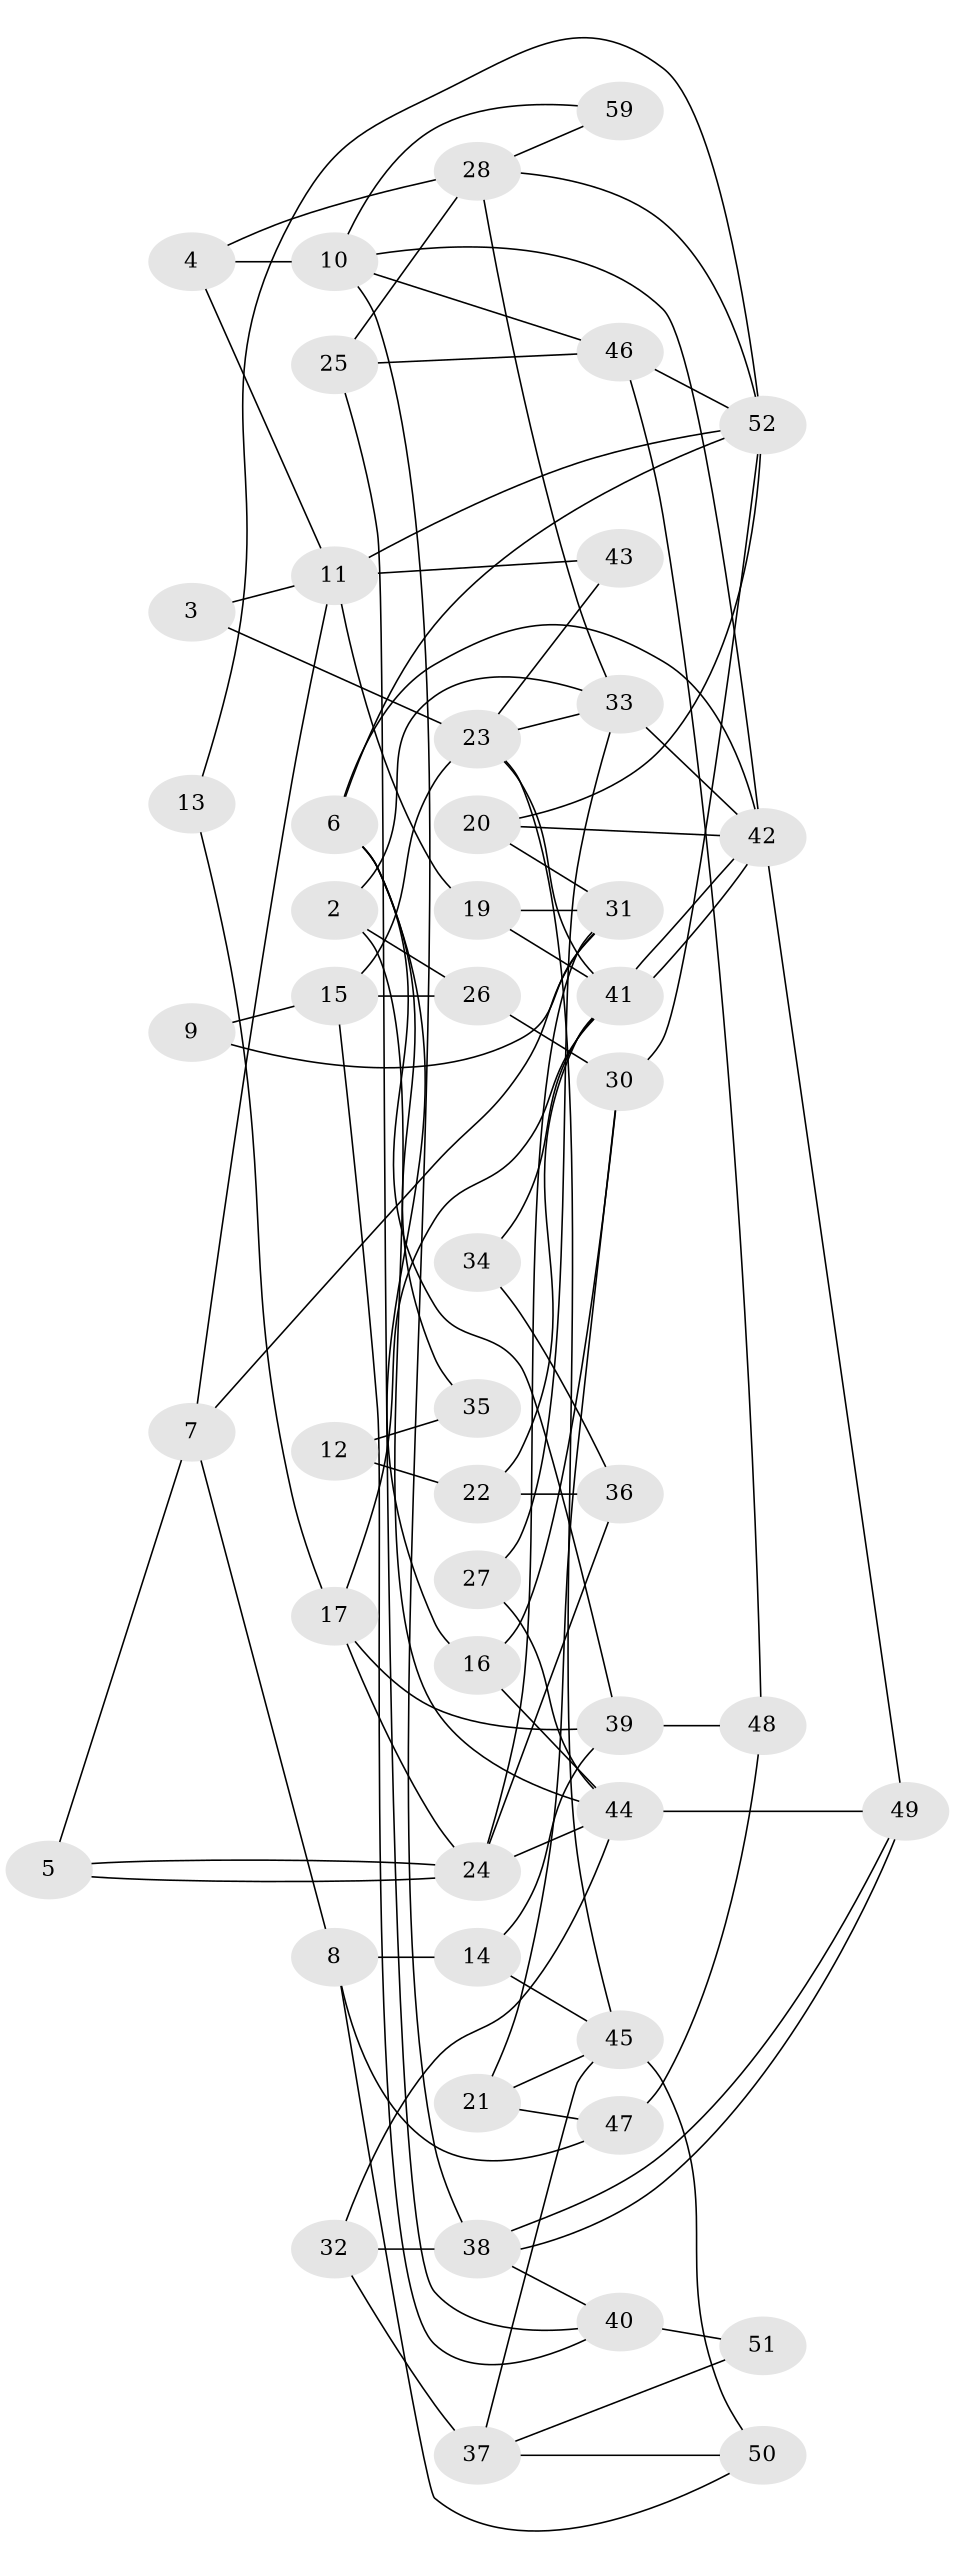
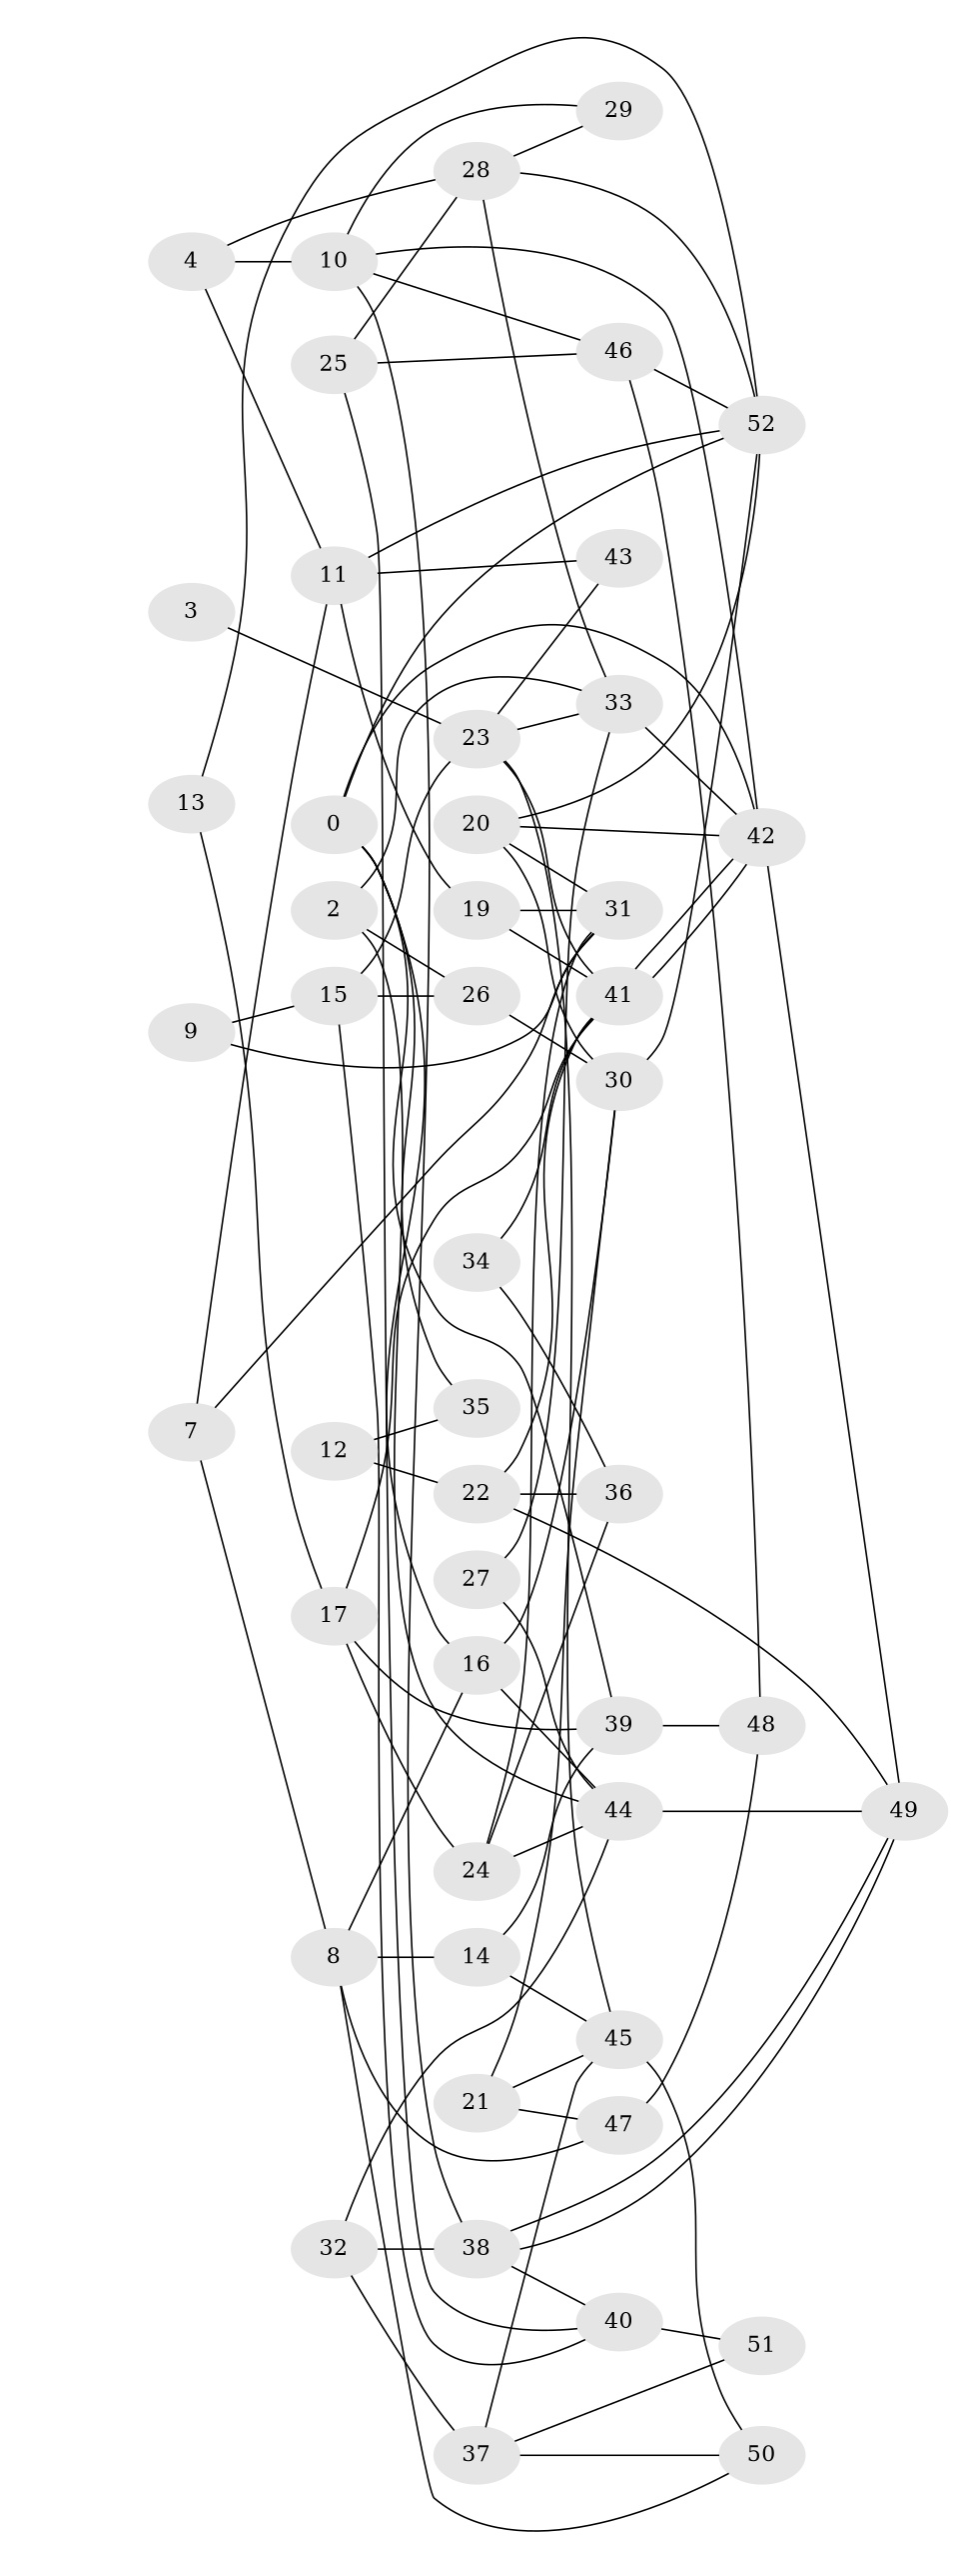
  graph {
    rankdir=LR
    node [color=gray90 style=filled]
    11
    52
    19
    43
    32
    44
    38
    37
    2
    26
    33
    30
    42
    49
    3
    23
    45
    41
    4
    10
    28
-   29 [label=59]
+   29
    46
-   5
    7
    24
    8
    31
    36
-   6
+   6 [label=0]
    16
    35
    39
    48
    14
    47
    50
    9
    15
    40
    12
    22
    13
    17
    51
    20
    21
    25
    27
    34
    11 -- 52
    11 -- 19
    11 -- 43
    19 -- 41
    19 -- 31
    32 -- 44
    32 -- 38
    32 -- 37
    44 -- 49
    38 -- 49
    38 -- 49
    38 -- 40
    37 -- 45
    37 -- 50
    37 -- 51
    2 -- 44
    2 -- 26
    2 -- 33
    26 -- 30
    33 -- 42
    30 -- 52
    42 -- 49
-   3 -- 11
    3 -- 23
    23 -- 43
    23 -- 33
    23 -- 45
    23 -- 41
    45 -- 50
    41 -- 42
    41 -- 42
    4 -- 11
    4 -- 10
    4 -- 28
    10 -- 38
    10 -- 42
    10 -- 29
    10 -- 46
    28 -- 52
    28 -- 33
    28 -- 29
    46 -- 52
    46 -- 48
-   5 -- 7
-   5 -- 24
-   5 -- 24
    7 -- 11
    7 -- 8
    7 -- 31
    24 -- 44
    24 -- 31
    24 -- 36
+   8 -- 16
    8 -- 14
    8 -- 47
    8 -- 50
    6 -- 52
    6 -- 42
    6 -- 16
    6 -- 35
    6 -- 39
    16 -- 44
    16 -- 30
    39 -- 48
    14 -- 45
    14 -- 39
    47 -- 48
    9 -- 31
    9 -- 15
    15 -- 26
    15 -- 23
    15 -- 40
    40 -- 51
    12 -- 35
    12 -- 22
+   22 -- 49
    22 -- 41
    22 -- 36
    13 -- 52
    13 -- 17
    17 -- 41
    17 -- 24
    17 -- 39
    20 -- 52
+   20 -- 30
    20 -- 42
    20 -- 31
    21 -- 30
    21 -- 45
    21 -- 47
    25 -- 28
    25 -- 46
    25 -- 40
    27 -- 44
    27 -- 33
    34 -- 41
    34 -- 36
  }
